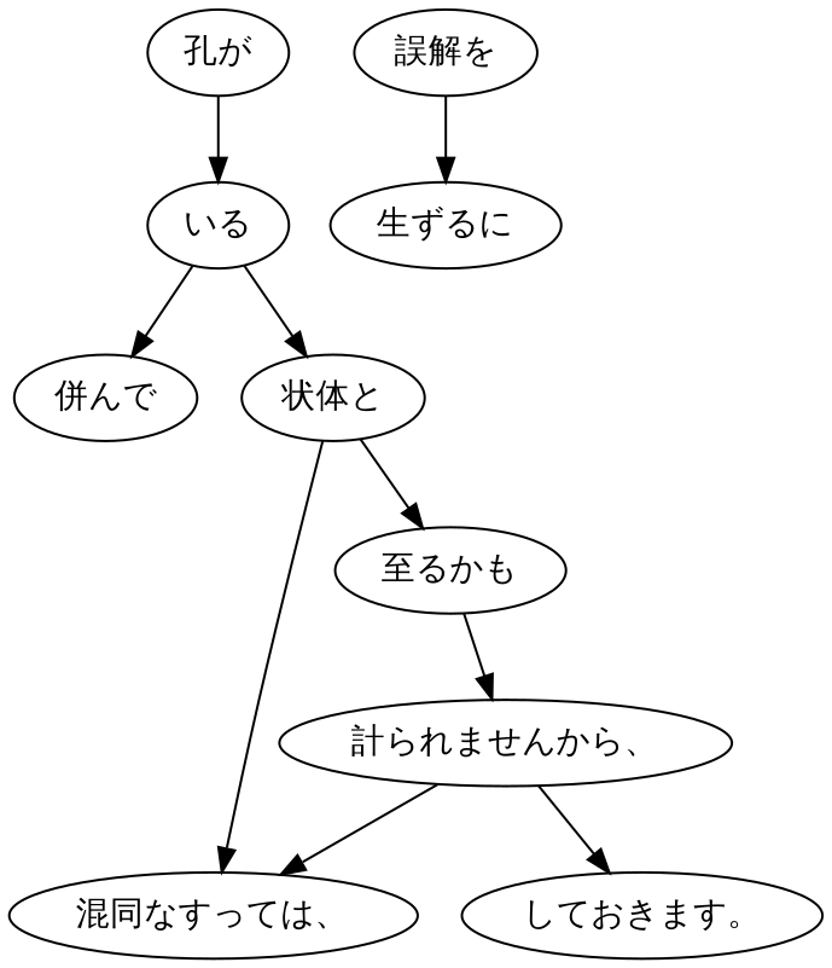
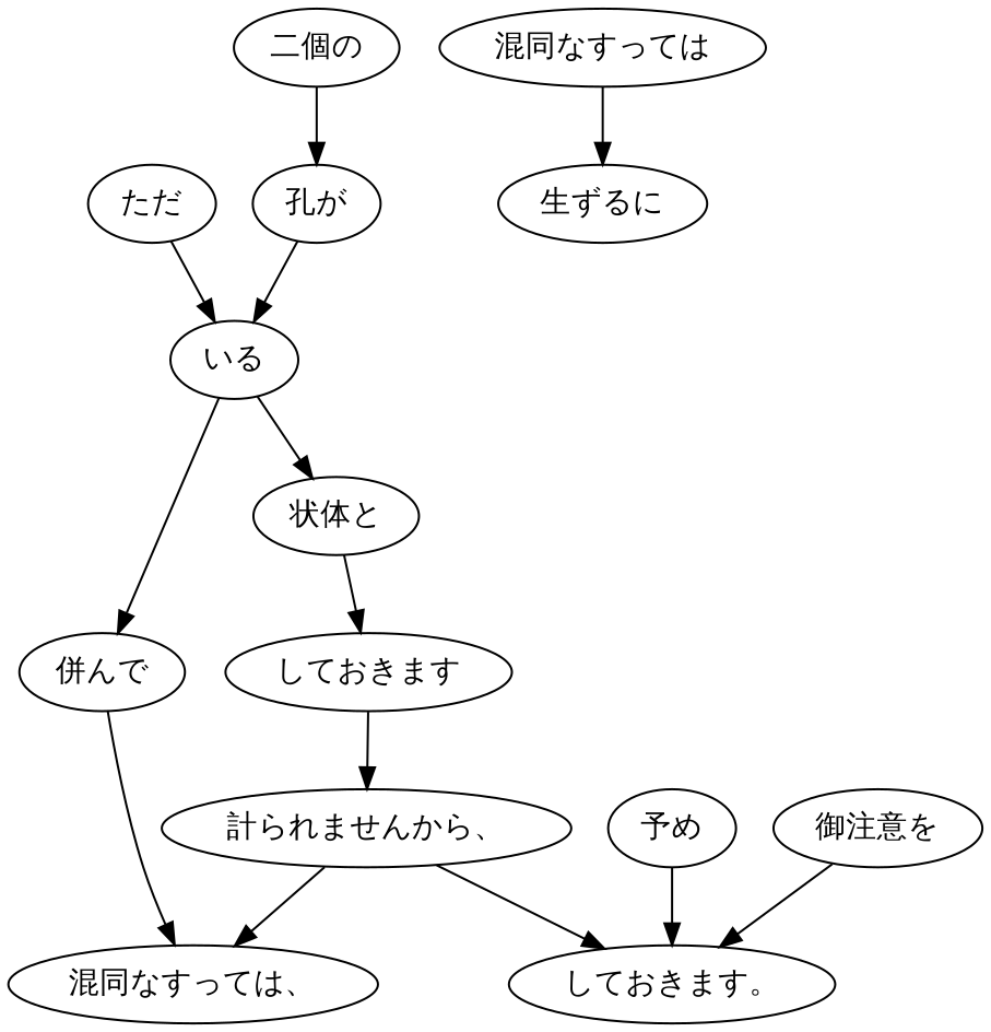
  digraph {
+   n1 [label="ただ"]
    n2 [label="いる"]
    n3 [label="併んで"]
    n4 [label="状体と"]
+   n5 [label="二個の"]
    n6 [label="孔が"]
    n7 [label="混同なすっては、"]
-   n8 [label="至るかも"]
+   n8 [label="しておきます"]
    n9 [label="計られませんから、"]
    n10 [label="しておきます。"]
-   n11 [label="誤解を"]
+   n11 [label="混同なすっては"]
    n12 [label="生ずるに"]
+   n13 [label="予め"]
+   n14 [label="御注意を"]
+   n1 -> n2
    n2 -> n3
    n2 -> n4
-   n4 -> n7
+   n3 -> n7
    n4 -> n8
+   n5 -> n6
    n6 -> n2
    n8 -> n9
    n9 -> n7
    n9 -> n10
    n11 -> n12
+   n13 -> n10
+   n14 -> n10
  }
